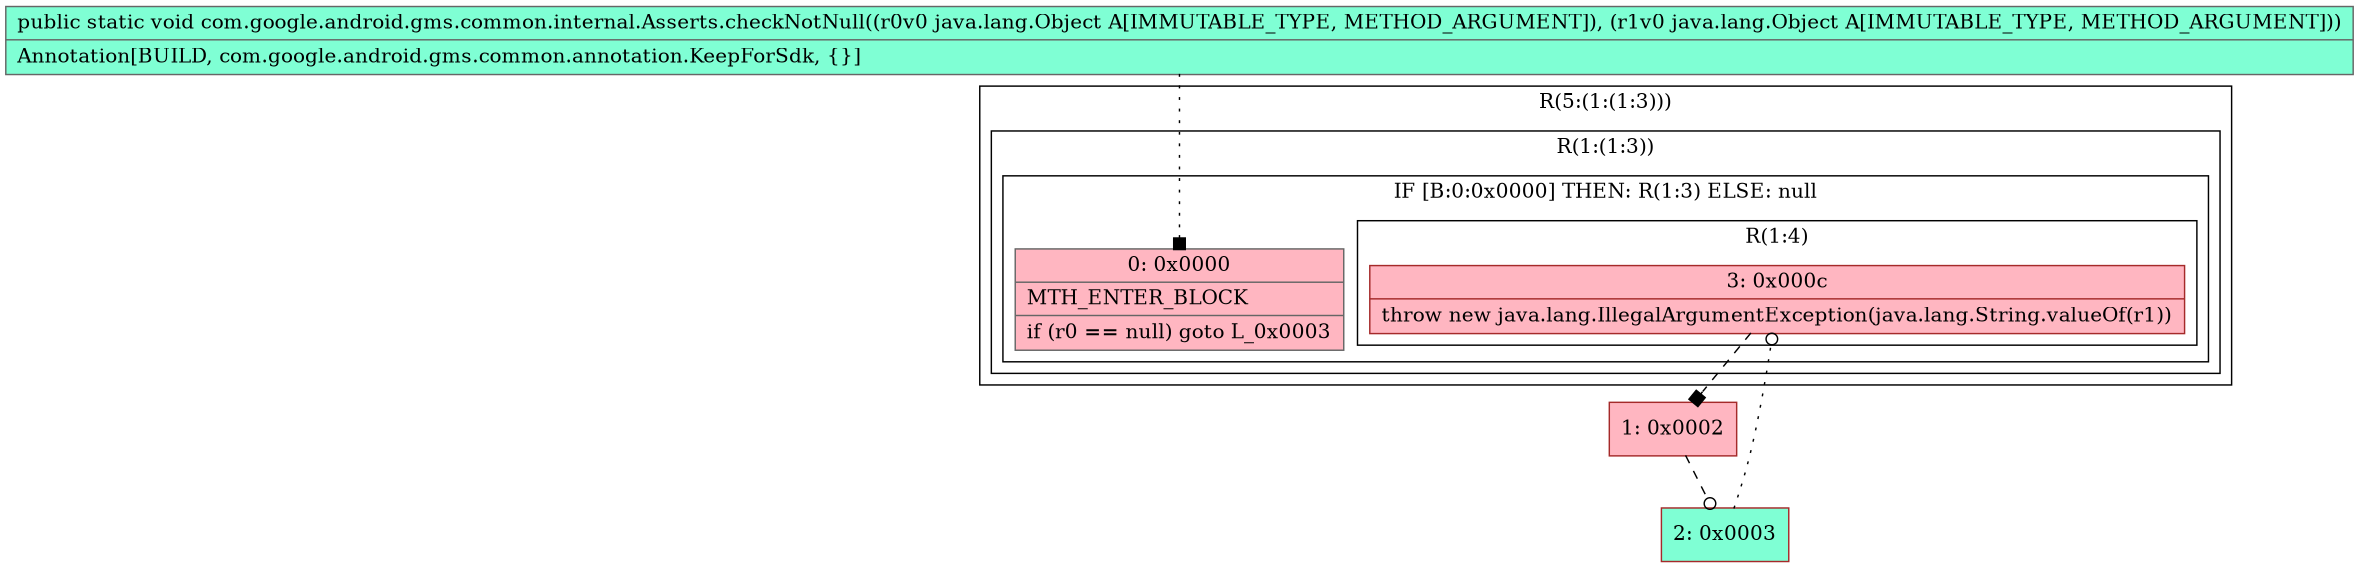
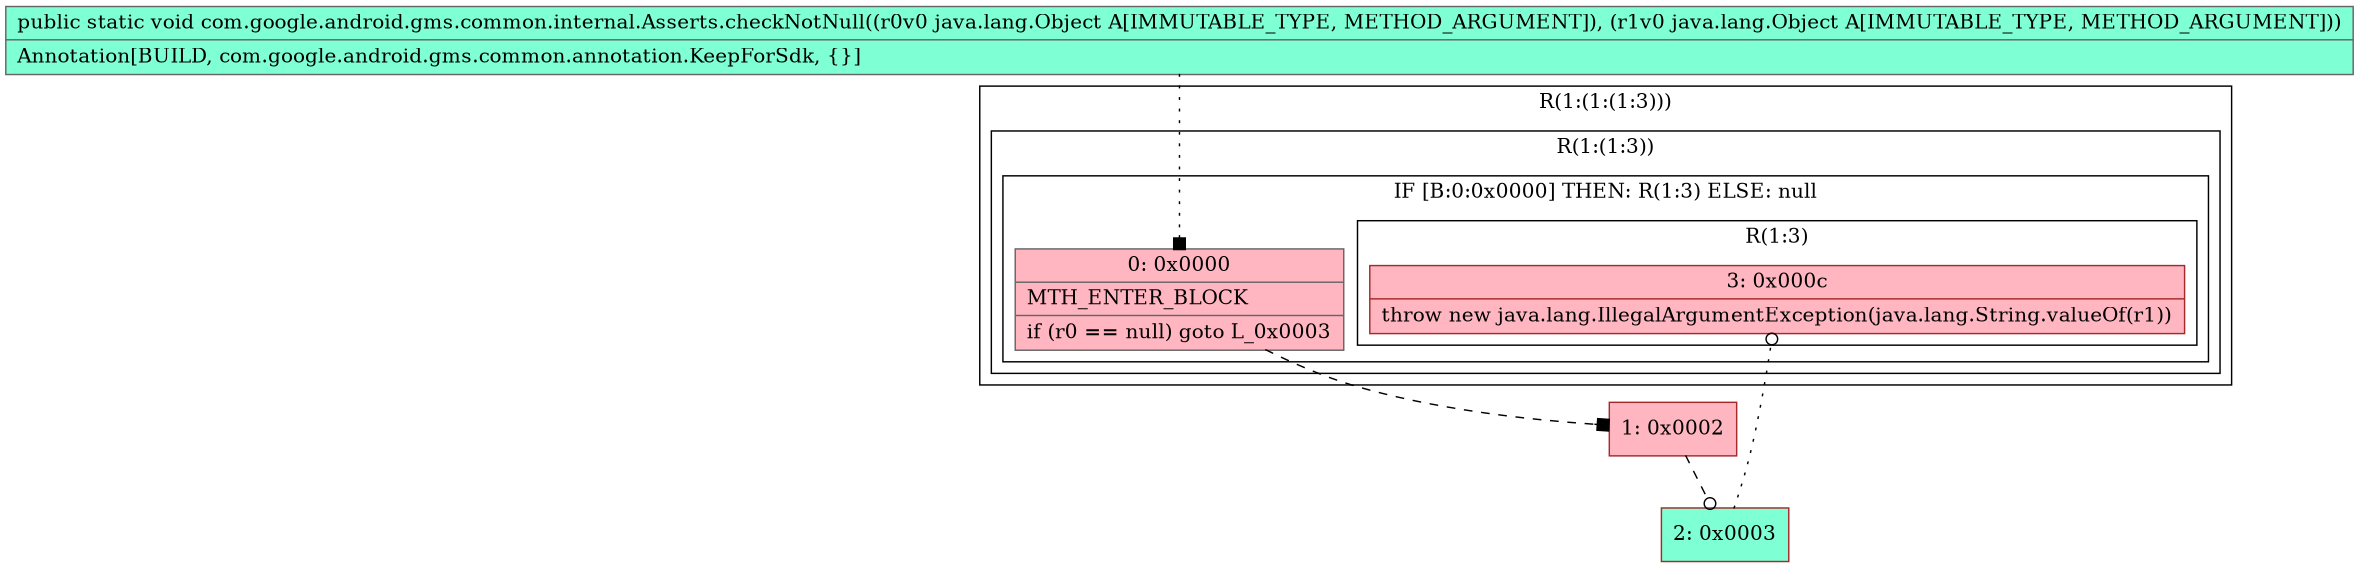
  digraph {
    node [color=brown fillcolor=lightpink shape=record style=filled]
    edge [arrowhead=box style=dashed]
    n1 [label="{3\:\ 0x000c|throw new java.lang.IllegalArgumentException(java.lang.String.valueOf(r1))\l}"]
    n2 [color=gray40 label="{0\:\ 0x0000|MTH_ENTER_BLOCK\l|if (r0 == null) goto L_0x0003\l}"]
    n3 [label="{1\:\ 0x0002}"]
    n4 [fillcolor=aquamarine label="{2\:\ 0x0003}"]
    n5 [color=gray40 fillcolor=aquamarine label="{public static void com.google.android.gms.common.internal.Asserts.checkNotNull((r0v0 java.lang.Object A[IMMUTABLE_TYPE, METHOD_ARGUMENT]), (r1v0 java.lang.Object A[IMMUTABLE_TYPE, METHOD_ARGUMENT]))  | Annotation[BUILD, com.google.android.gms.common.annotation.KeepForSdk, \{\}]\l}"]
    subgraph cluster_1 {
-     label="R(5:(1:(1:3)))"
+     label="R(1:(1:(1:3)))"
      subgraph cluster_2 {
        label="R(1:(1:3))"
        subgraph cluster_3 {
          label="IF [B:0:0x0000] THEN: R(1:3) ELSE: null"
          n2
          subgraph cluster_4 {
-           label="R(1:4)"
+           label="R(1:3)"
            n1
          }
        }
      }
    }
-   n1 -> n3
+   n2 -> n3
    n3 -> n4 [arrowhead=odot]
    n4 -> n1 [arrowhead=odot style=dotted]
    n5 -> n2 [style=dotted]
  }
